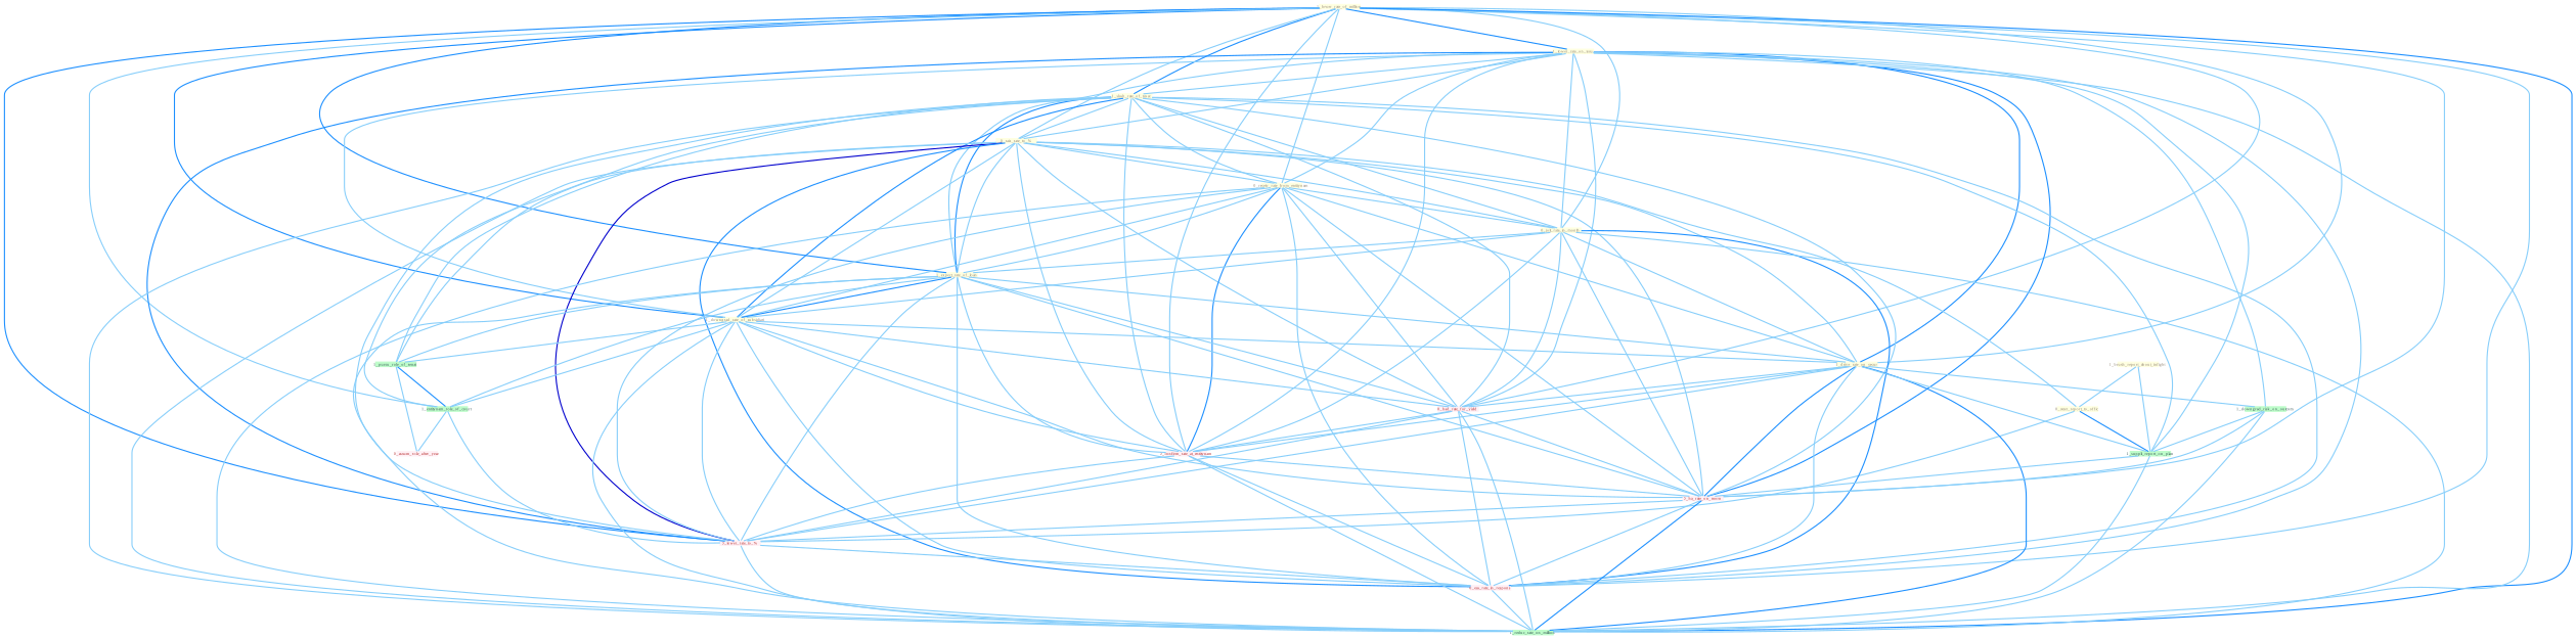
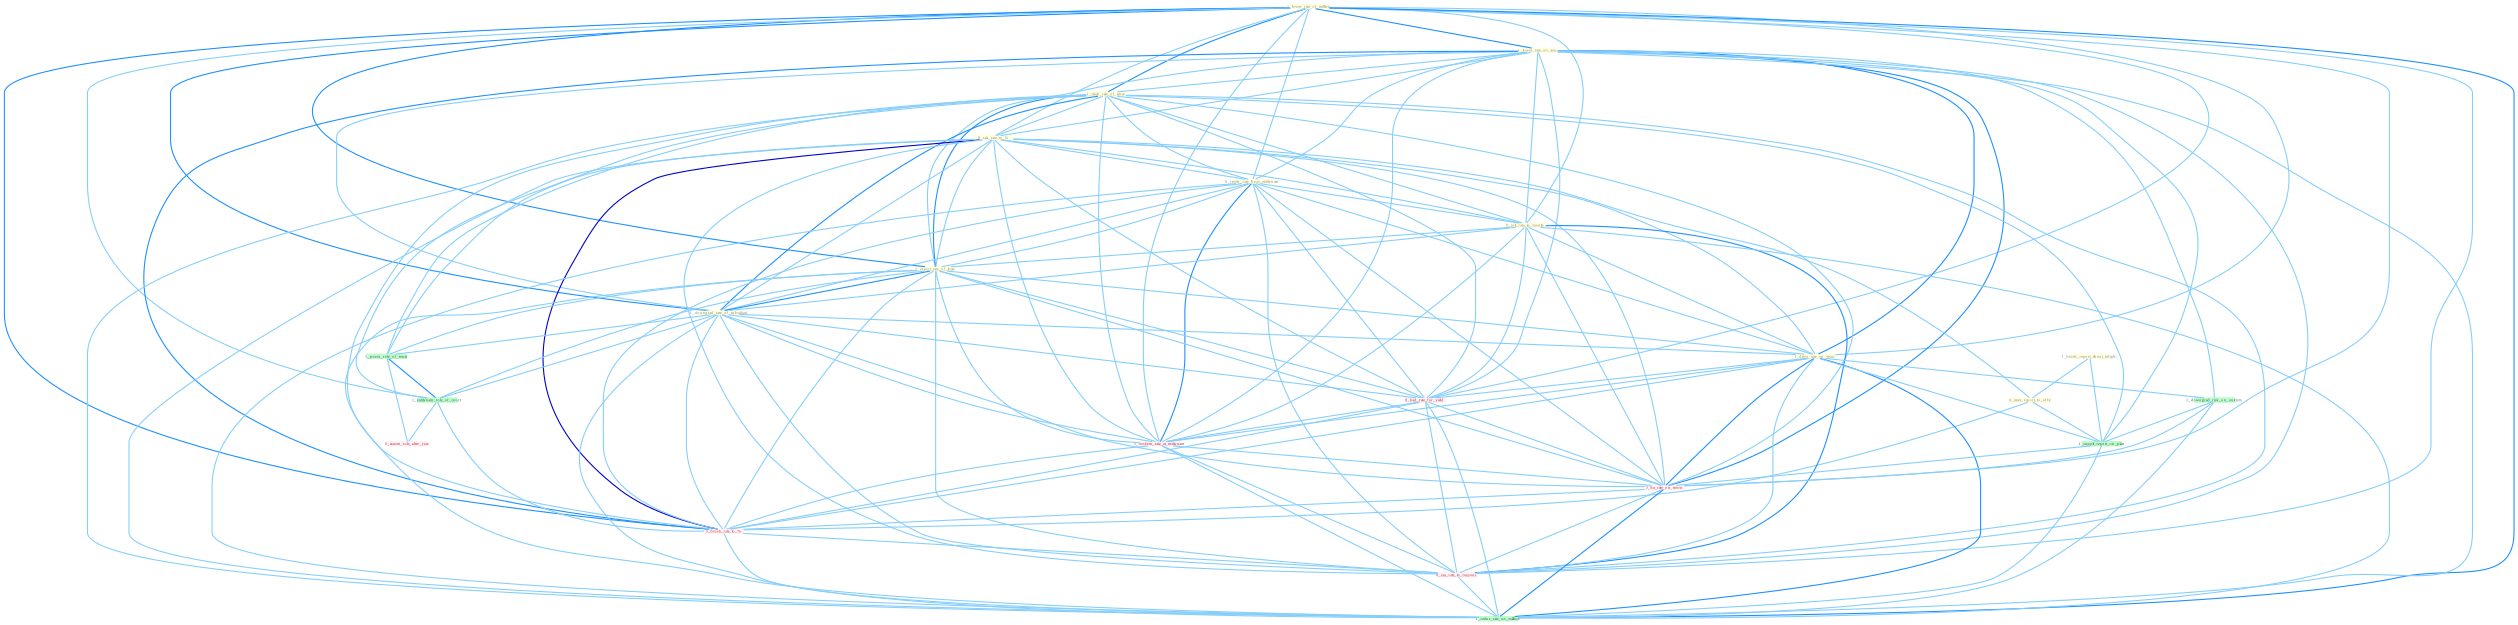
  graph {
    fontname="Liberation Serif"
    node [color="#ffffe0" fixedsize=true fontcolor="#8b7d6b" fontname="Liberation Serif" fontsize=4 shape=polygon style=filled]
    edge [color="#87cefa" fontname="Liberation Serif" w=1]
    "1_lower_rate_of_million " [height=.06 width=.5]
    "1_lower_rate_on_issu " [height=.06 width=.5]
    "1_slash_rate_of_taxat " [height=.06 width=.5]
    "0_rais_rate_to_% " [height=.06 width=.5]
    "1_brush_report_about_infight " [height=.06 width=.5]
    "0_receiv_rate_from_entitynam " [height=.06 width=.5]
    "0_steer_report_to_offic " [height=.06 width=.5]
    "0_jolt_rate_in_month " [height=.06 width=.5]
    "1_expect_rate_of_loan " [height=.06 width=.5]
    "1_downgrad_rate_of_subsidiari " [height=.06 width=.5]
    "1_drive_rate_on_secur " [height=.06 width=.5]
    "0_had_rate_for_yield " [color="#fff0f5" fontcolor="#b22222" height=.06 width=.5]
    "0_confirm_rate_at_entitynam " [color="#fff0f5" fontcolor="#b22222" height=.06 width=.5]
    "0_ha_rate_on_morn " [color="#fff0f5" fontcolor="#b22222" height=.06 width=.5]
-   "0_lower_rate_to_% " [color="#fff0f5" fontcolor="#b22222" height=.06 width=.5]
+   "0_lower_rate_to_% " [color="#fff0f5" fontcolor="#b22222" height=.06 width=.5 label="0_brush_rate_to_%"]
    "0_eas_rate_in_respons " [color="#fff0f5" fontcolor="#b22222" height=.06 width=.5]
    "0_assum_role_after_year " [color="#fff0f5" fontcolor="#b22222" height=.06 width=.5]
    "1_entitynam_role_of_court " [color="#BDFCC9" fontcolor="#2f4f4f" height=.06 width=.5]
    "1_reduc_rate_on_million " [color="#BDFCC9" fontcolor="#2f4f4f" height=.06 width=.5]
    n20 [color="#BDFCC9" fontcolor="#2f4f4f" height=.06 label="1_downgrad_risk_on_outcom" width=.5]
    "1_suppli_report_on_plan " [color="#BDFCC9" fontcolor="#2f4f4f" height=.06 width=.5]
    "1_pursu_role_of_senat " [color="#BDFCC9" fontcolor="#2f4f4f" height=.06 width=.5]
    subgraph sub_1 {
      "1_lower_rate_of_million "
      "1_lower_rate_on_issu "
      "1_slash_rate_of_taxat "
      "0_rais_rate_to_% "
      "1_brush_report_about_infight "
      "0_receiv_rate_from_entitynam "
      "0_steer_report_to_offic "
      "0_jolt_rate_in_month "
      "1_expect_rate_of_loan "
      "1_downgrad_rate_of_subsidiari "
      "1_drive_rate_on_secur "
    }
    subgraph sub_2 {
      "0_had_rate_for_yield "
      "0_confirm_rate_at_entitynam "
      "0_ha_rate_on_morn "
      "0_lower_rate_to_% "
      "0_eas_rate_in_respons "
      "0_assum_role_after_year "
    }
    "1_lower_rate_of_million " -- "1_lower_rate_on_issu " [color="#1e90ff" w=2]
    "1_lower_rate_of_million " -- "1_slash_rate_of_taxat " [color="#1e90ff" w=2]
    "1_lower_rate_of_million " -- "0_rais_rate_to_% "
    "1_lower_rate_of_million " -- "0_receiv_rate_from_entitynam "
    "1_lower_rate_of_million " -- "0_jolt_rate_in_month "
    "1_lower_rate_of_million " -- "1_expect_rate_of_loan " [color="#1e90ff" w=2]
    "1_lower_rate_of_million " -- "1_downgrad_rate_of_subsidiari " [color="#1e90ff" w=2]
    "1_lower_rate_of_million " -- "1_drive_rate_on_secur "
    "1_lower_rate_of_million " -- "0_had_rate_for_yield "
    "1_lower_rate_of_million " -- "0_confirm_rate_at_entitynam "
    "1_lower_rate_of_million " -- "0_ha_rate_on_morn "
    "1_lower_rate_of_million " -- "0_lower_rate_to_% " [color="#1e90ff" w=2]
    "1_lower_rate_of_million " -- "0_eas_rate_in_respons "
    "1_lower_rate_of_million " -- "1_entitynam_role_of_court "
    "1_lower_rate_of_million " -- "1_reduc_rate_on_million " [color="#1e90ff" w=2]
    "1_lower_rate_on_issu " -- "1_slash_rate_of_taxat "
    "1_lower_rate_on_issu " -- "0_rais_rate_to_% "
    "1_lower_rate_on_issu " -- "0_receiv_rate_from_entitynam "
    "1_lower_rate_on_issu " -- "0_jolt_rate_in_month "
    "1_lower_rate_on_issu " -- "1_expect_rate_of_loan "
    "1_lower_rate_on_issu " -- "1_downgrad_rate_of_subsidiari "
    "1_lower_rate_on_issu " -- "1_drive_rate_on_secur " [color="#1e90ff" w=2]
    "1_lower_rate_on_issu " -- "0_had_rate_for_yield "
    "1_lower_rate_on_issu " -- "0_confirm_rate_at_entitynam "
    "1_lower_rate_on_issu " -- "0_ha_rate_on_morn " [color="#1e90ff" w=2]
    "1_lower_rate_on_issu " -- "0_lower_rate_to_% " [color="#1e90ff" w=2]
    "1_lower_rate_on_issu " -- "0_eas_rate_in_respons "
    "1_lower_rate_on_issu " -- "1_reduc_rate_on_million " [w=2]
    "1_lower_rate_on_issu " -- n20
    "1_lower_rate_on_issu " -- "1_suppli_report_on_plan "
    "1_slash_rate_of_taxat " -- "0_rais_rate_to_% "
    "1_slash_rate_of_taxat " -- "0_receiv_rate_from_entitynam "
    "1_slash_rate_of_taxat " -- "0_jolt_rate_in_month "
    "1_slash_rate_of_taxat " -- "1_expect_rate_of_loan " [color="#1e90ff" w=2]
    "1_slash_rate_of_taxat " -- "1_downgrad_rate_of_subsidiari " [color="#1e90ff" w=2]
    "1_slash_rate_of_taxat " -- "0_had_rate_for_yield "
    "1_slash_rate_of_taxat " -- "0_confirm_rate_at_entitynam "
    "1_slash_rate_of_taxat " -- "0_ha_rate_on_morn "
    "1_slash_rate_of_taxat " -- "0_lower_rate_to_% "
    "1_slash_rate_of_taxat " -- "0_eas_rate_in_respons "
    "1_slash_rate_of_taxat " -- "1_entitynam_role_of_court "
    "1_slash_rate_of_taxat " -- "1_reduc_rate_on_million "
    "1_slash_rate_of_taxat " -- "1_suppli_report_on_plan "
    "1_slash_rate_of_taxat " -- "1_pursu_role_of_senat "
    "0_rais_rate_to_% " -- "0_receiv_rate_from_entitynam "
    "0_rais_rate_to_% " -- "0_steer_report_to_offic "
    "0_rais_rate_to_% " -- "0_jolt_rate_in_month "
    "0_rais_rate_to_% " -- "1_expect_rate_of_loan "
    "0_rais_rate_to_% " -- "1_downgrad_rate_of_subsidiari "
    "0_rais_rate_to_% " -- "1_drive_rate_on_secur "
    "0_rais_rate_to_% " -- "0_had_rate_for_yield "
    "0_rais_rate_to_% " -- "0_confirm_rate_at_entitynam "
    "0_rais_rate_to_% " -- "0_ha_rate_on_morn "
    "0_rais_rate_to_% " -- "0_lower_rate_to_% " [color="#0000cd" w=3]
-   "0_rais_rate_to_% " -- "0_eas_rate_in_respons " [color="#1e90ff"]
+   "0_rais_rate_to_% " -- "0_eas_rate_in_respons "
    "0_rais_rate_to_% " -- "1_reduc_rate_on_million "
    "0_rais_rate_to_% " -- "1_pursu_role_of_senat "
    "1_brush_report_about_infight " -- "0_steer_report_to_offic "
    "1_brush_report_about_infight " -- "1_suppli_report_on_plan "
    "0_receiv_rate_from_entitynam " -- "0_jolt_rate_in_month "
    "0_receiv_rate_from_entitynam " -- "1_expect_rate_of_loan "
    "0_receiv_rate_from_entitynam " -- "1_downgrad_rate_of_subsidiari "
    "0_receiv_rate_from_entitynam " -- "1_drive_rate_on_secur "
    "0_receiv_rate_from_entitynam " -- "0_had_rate_for_yield "
    "0_receiv_rate_from_entitynam " -- "0_confirm_rate_at_entitynam " [color="#1e90ff" w=2]
    "0_receiv_rate_from_entitynam " -- "0_ha_rate_on_morn "
    "0_receiv_rate_from_entitynam " -- "0_lower_rate_to_% "
    "0_receiv_rate_from_entitynam " -- "0_eas_rate_in_respons "
    "0_receiv_rate_from_entitynam " -- "1_reduc_rate_on_million "
    "0_steer_report_to_offic " -- "0_lower_rate_to_% "
-   "0_steer_report_to_offic " -- "1_suppli_report_on_plan " [color="#1e90ff"]
+   "0_steer_report_to_offic " -- "1_suppli_report_on_plan "
    "0_jolt_rate_in_month " -- "1_expect_rate_of_loan "
    "0_jolt_rate_in_month " -- "1_downgrad_rate_of_subsidiari "
    "0_jolt_rate_in_month " -- "1_drive_rate_on_secur "
    "0_jolt_rate_in_month " -- "0_had_rate_for_yield "
    "0_jolt_rate_in_month " -- "0_confirm_rate_at_entitynam "
    "0_jolt_rate_in_month " -- "0_ha_rate_on_morn "
    "0_jolt_rate_in_month " -- "0_eas_rate_in_respons " [color="#1e90ff" w=2]
    "0_jolt_rate_in_month " -- "1_reduc_rate_on_million "
    "1_expect_rate_of_loan " -- "1_downgrad_rate_of_subsidiari " [color="#1e90ff" w=2]
    "1_expect_rate_of_loan " -- "1_drive_rate_on_secur "
    "1_expect_rate_of_loan " -- "0_had_rate_for_yield "
    "1_expect_rate_of_loan " -- "0_confirm_rate_at_entitynam "
    "1_expect_rate_of_loan " -- "0_ha_rate_on_morn "
    "1_expect_rate_of_loan " -- "0_lower_rate_to_% "
    "1_expect_rate_of_loan " -- "0_eas_rate_in_respons "
    "1_expect_rate_of_loan " -- "1_entitynam_role_of_court "
    "1_expect_rate_of_loan " -- "1_reduc_rate_on_million "
    "1_expect_rate_of_loan " -- "1_pursu_role_of_senat "
    "1_downgrad_rate_of_subsidiari " -- "1_drive_rate_on_secur "
    "1_downgrad_rate_of_subsidiari " -- "0_had_rate_for_yield "
    "1_downgrad_rate_of_subsidiari " -- "0_confirm_rate_at_entitynam "
    "1_downgrad_rate_of_subsidiari " -- "0_ha_rate_on_morn "
    "1_downgrad_rate_of_subsidiari " -- "0_lower_rate_to_% "
    "1_downgrad_rate_of_subsidiari " -- "0_eas_rate_in_respons "
    "1_downgrad_rate_of_subsidiari " -- "1_entitynam_role_of_court "
    "1_downgrad_rate_of_subsidiari " -- "1_reduc_rate_on_million "
    "1_downgrad_rate_of_subsidiari " -- "1_pursu_role_of_senat "
    "1_drive_rate_on_secur " -- "0_had_rate_for_yield "
    "1_drive_rate_on_secur " -- "0_confirm_rate_at_entitynam "
    "1_drive_rate_on_secur " -- "0_ha_rate_on_morn " [color="#1e90ff" w=2]
    "1_drive_rate_on_secur " -- "0_lower_rate_to_% "
    "1_drive_rate_on_secur " -- "0_eas_rate_in_respons "
    "1_drive_rate_on_secur " -- "1_reduc_rate_on_million " [color="#1e90ff" w=2]
    "1_drive_rate_on_secur " -- n20
    "1_drive_rate_on_secur " -- "1_suppli_report_on_plan "
    "0_had_rate_for_yield " -- "0_confirm_rate_at_entitynam "
    "0_had_rate_for_yield " -- "0_ha_rate_on_morn "
    "0_had_rate_for_yield " -- "0_lower_rate_to_% "
    "0_had_rate_for_yield " -- "0_eas_rate_in_respons "
    "0_had_rate_for_yield " -- "1_reduc_rate_on_million "
    "0_confirm_rate_at_entitynam " -- "0_ha_rate_on_morn "
    "0_confirm_rate_at_entitynam " -- "0_lower_rate_to_% "
    "0_confirm_rate_at_entitynam " -- "0_eas_rate_in_respons "
    "0_confirm_rate_at_entitynam " -- "1_reduc_rate_on_million "
    "0_ha_rate_on_morn " -- "0_lower_rate_to_% "
    "0_ha_rate_on_morn " -- "0_eas_rate_in_respons "
    "0_ha_rate_on_morn " -- "1_reduc_rate_on_million " [color="#1e90ff" w=2]
    "0_lower_rate_to_% " -- "0_eas_rate_in_respons "
    "0_lower_rate_to_% " -- "1_reduc_rate_on_million "
    "0_eas_rate_in_respons " -- "1_reduc_rate_on_million "
    "1_entitynam_role_of_court " -- "0_lower_rate_to_% "
    "1_entitynam_role_of_court " -- "0_assum_role_after_year "
    n20 -- "0_ha_rate_on_morn "
    n20 -- "1_reduc_rate_on_million "
    n20 -- "1_suppli_report_on_plan "
    "1_suppli_report_on_plan " -- "0_ha_rate_on_morn "
    "1_suppli_report_on_plan " -- "1_reduc_rate_on_million "
    "1_pursu_role_of_senat " -- "0_assum_role_after_year "
    "1_pursu_role_of_senat " -- "1_entitynam_role_of_court " [color="#1e90ff" w=2]
  }
